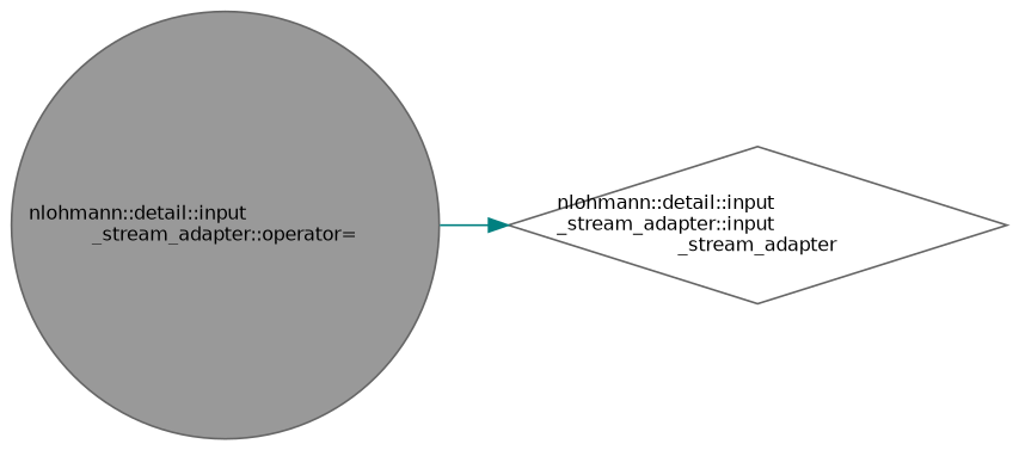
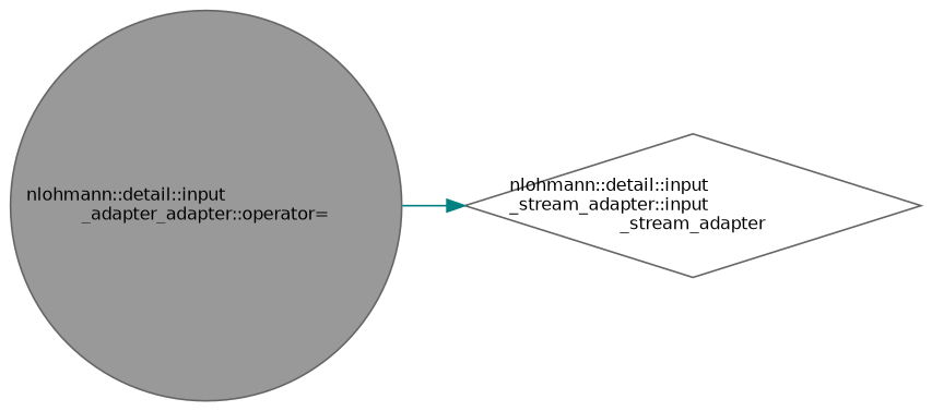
  digraph {
    rankdir=LR
    node [fontname=Helvetica fontsize=10 style=filled]
-   n1 [color=gray40 fillcolor=grey60 fontcolor=black height=0.2 label="nlohmann::detail::input\l_stream_adapter::operator=" shape=circle width=0.4]
+   n1 [color=gray40 fillcolor=grey60 fontcolor=black height=0.2 label="nlohmann::detail::input\l_adapter_adapter::operator=" shape=circle width=0.4]
    n2 [color=grey40 fillcolor=white height=0.2 label="nlohmann::detail::input\l_stream_adapter::input\l_stream_adapter" shape=diamond width=0.4]
    n1 -> n2 [color=teal fontname=Helvetica fontsize=10 labelfontname=Helvetica labelfontsize=10 style=solid]
  }
